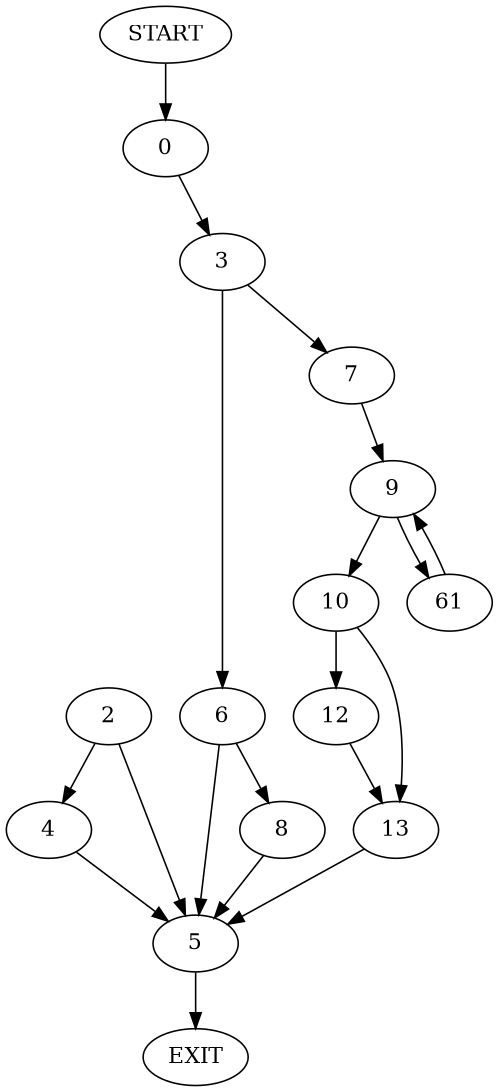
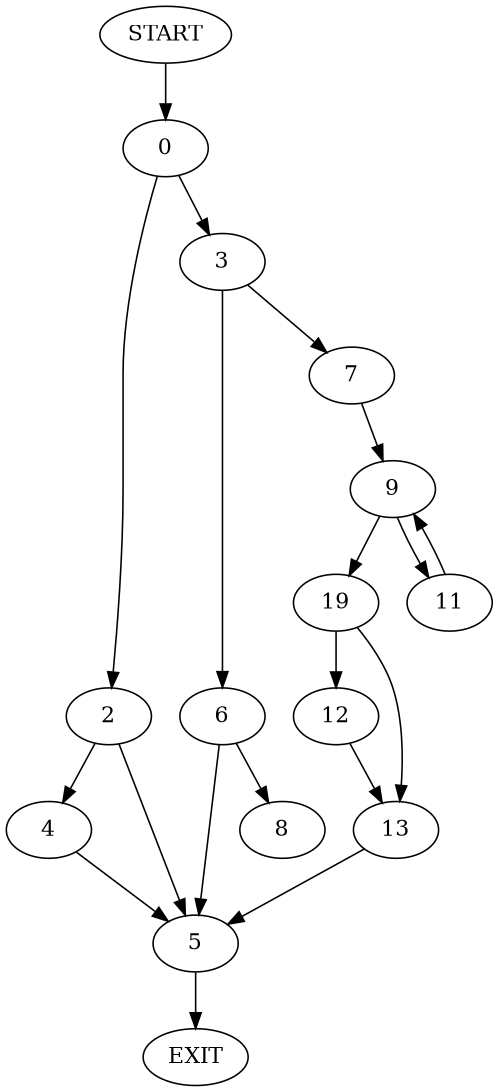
  digraph {
    n1 [label=START]
    n2 [label=0]
    2
    3
    n5 [label=EXIT]
    4
    5
    6
    7
    8
    9
-   10
-   11 [label=61]
+   10 [label=19]
+   11
    12
    13
    n1 -> n2
+   n2 -> 2
    n2 -> 3
    2 -> 4
    2 -> 5
    3 -> 6
    3 -> 7
    4 -> 5
    5 -> n5
    6 -> 5
    6 -> 8
    7 -> 9
-   8 -> 5
    9 -> 10
    9 -> 11
    10 -> 12
    10 -> 13
    11 -> 9
    12 -> 13
    13 -> 5
  }
